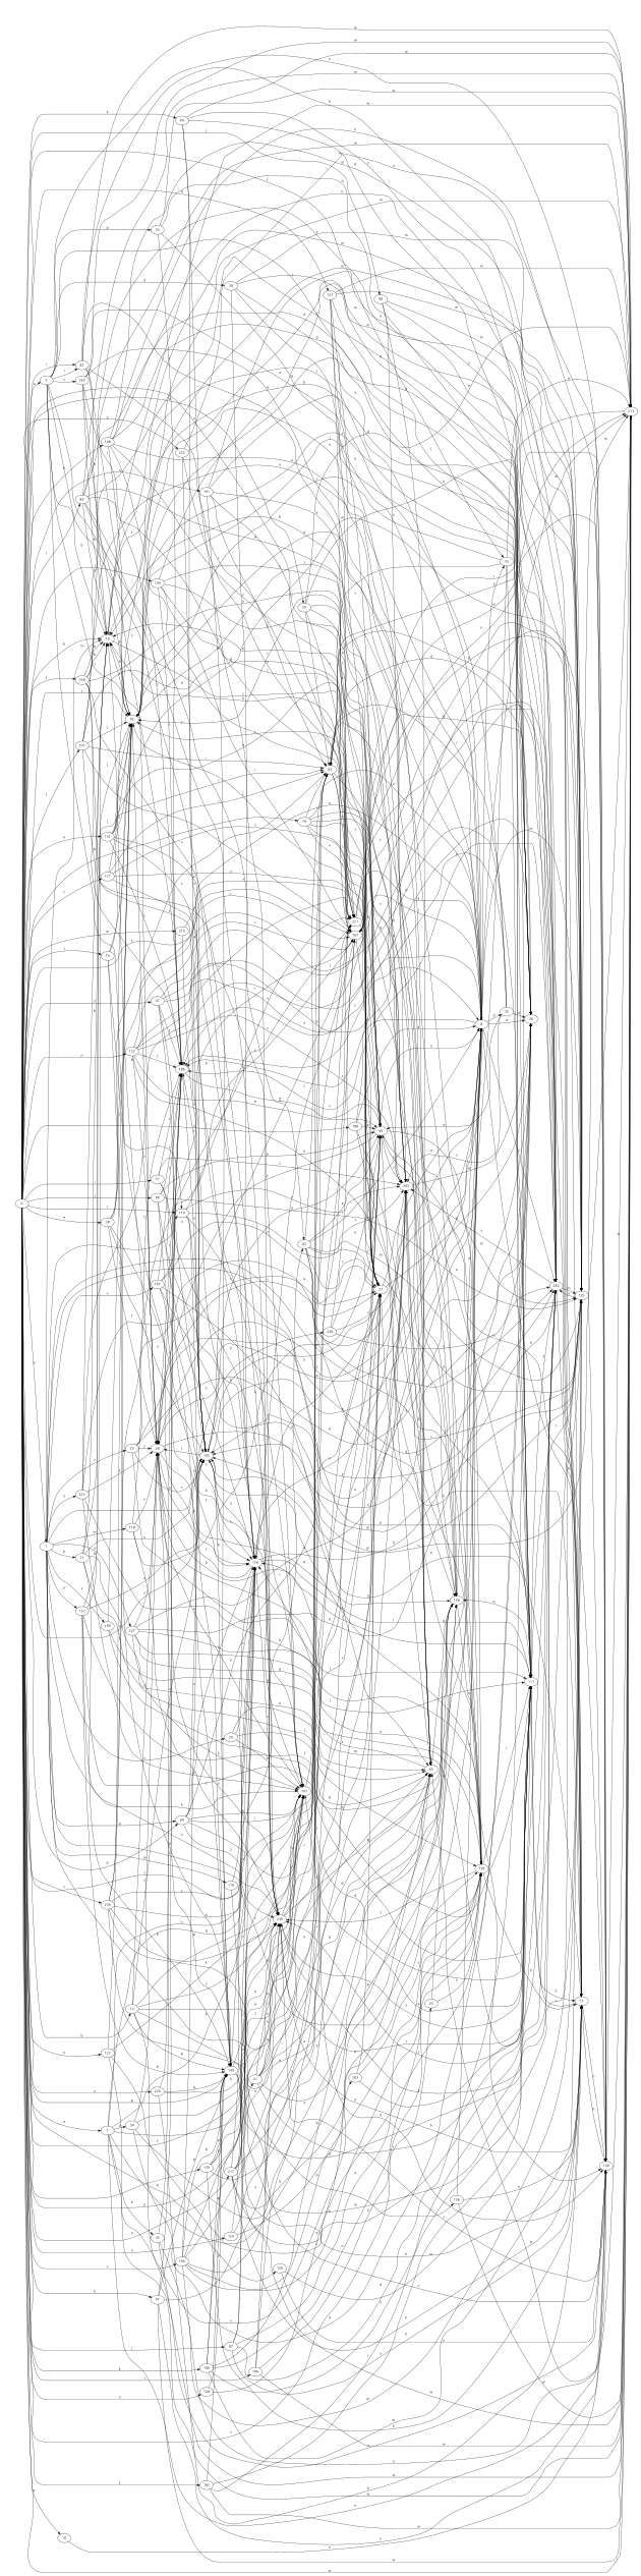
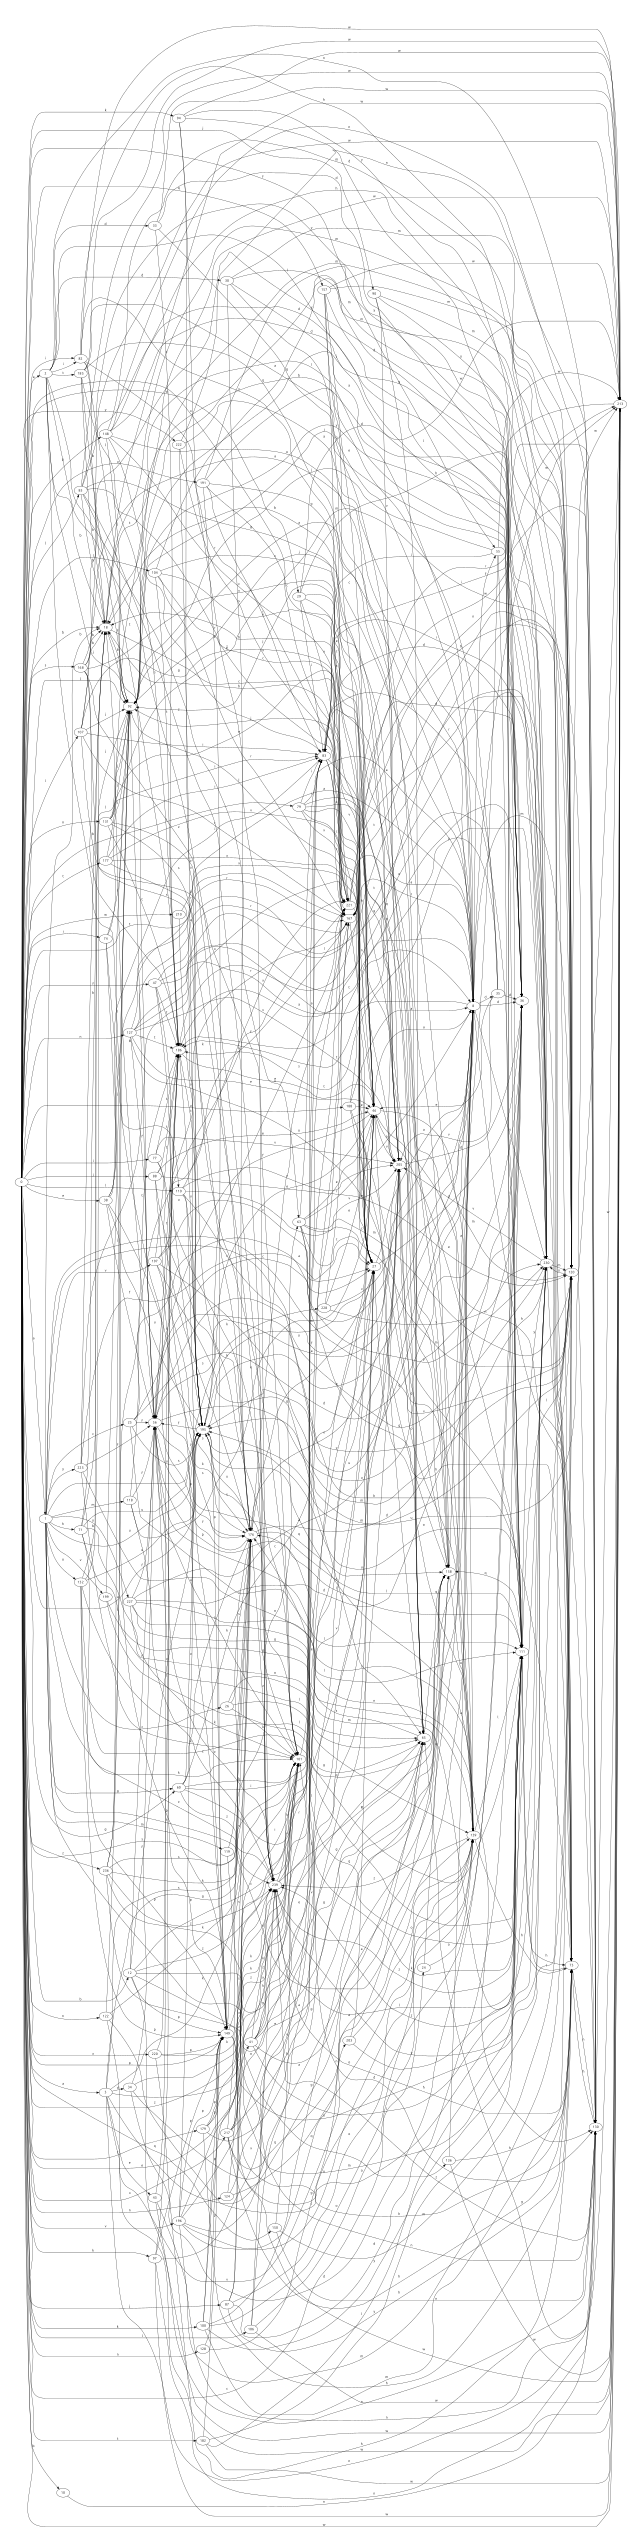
  strict digraph {
    fontname=Ubuntu
    rankdir=LR
    node [fontname=Ubuntu]
    edge [fontname=Ubuntu]
    0
    1
    2
    3
    10
    12
    18
    24
    29
    38
    41
    47
    55
    60
    74
    77
    79
    82
    85
    87
    88
    90
    92
    94
    97
    100
    104
    106
    107
    110
    122
    124
    127
    128
    131
    148
    149
    150
    157
    167
    168
    176
    177
    179
    182
    188
    191
    195
    196
    210
    213
    217
    220
    221
    222
    236
    239
    25
    26
    71
    101
    118
    119
    120
    132
    136
    139
    197
    199
    225
    227
    228
    230
    30
    33
    63
    111
    130
    185
    27
    34
    43
    158
    203
    8
    56
    73
    46
    83
    65
    186
    205
    36
    35
    0 -> 1 [label=a]
    0 -> 2 [label=a]
    0 -> 3 [label=a]
    0 -> 10 [label=b]
    0 -> 12 [label=b]
    0 -> 18 [label=b]
    0 -> 24 [label=c]
    0 -> 29 [label=d]
    0 -> 38 [label=e]
    0 -> 41 [label=e]
    0 -> 47 [label=f]
    0 -> 55 [label=f]
    0 -> 60 [label=g]
    0 -> 74 [label=i]
    0 -> 77 [label=i]
    0 -> 79 [label=i]
    0 -> 82 [label=i]
    0 -> 85 [label=j]
    0 -> 87 [label=j]
    0 -> 88 [label=j]
    0 -> 90 [label=j]
    0 -> 92 [label=j]
    0 -> 94 [label=k]
    0 -> 97 [label=k]
    0 -> 100 [label=k]
    0 -> 104 [label=l]
    0 -> 106 [label=l]
    0 -> 107 [label=l]
    0 -> 110 [label=l]
    0 -> 122 [label=n]
    0 -> 124 [label=n]
    0 -> 127 [label=n]
    0 -> 128 [label=n]
    0 -> 131 [label=o]
    0 -> 148 [label=p]
    0 -> 149 [label=p]
    0 -> 150 [label=q]
    0 -> 157 [label=q]
    0 -> 167 [label=r]
    0 -> 168 [label=s]
    0 -> 176 [label=s]
    0 -> 177 [label=t]
    0 -> 179 [label=t]
    0 -> 182 [label=t]
    0 -> 188 [label=u]
    0 -> 191 [label=u]
    0 -> 195 [label=u]
    0 -> 196 [label=v]
    0 -> 210 [label=w]
    0 -> 213 [label=w]
    0 -> 217 [label=x]
    0 -> 220 [label=x]
    0 -> 221 [label=x]
    0 -> 222 [label=y]
    0 -> 236 [label=z]
    0 -> 239 [label=z]
    1 -> 18 [label=b]
    1 -> 60 [label=g]
-   1 -> 110 [label=u]
+   1 -> 195 [label=u]
    1 -> 25 [label=c]
    1 -> 26 [label=c]
    1 -> 71 [label=h]
    1 -> 101 [label=k]
    1 -> 118 [label=m]
    1 -> 119 [label=m]
    1 -> 120 [label=m]
    1 -> 132 [label=o]
    1 -> 136 [label=o]
    1 -> 139 [label=o]
    1 -> 197 [label=v]
    1 -> 199 [label=v]
    1 -> 225 [label=y]
    1 -> 227 [label=y]
    1 -> 228 [label=y]
    1 -> 230 [label=y]
    2 -> 18 [label=b]
    2 -> 82 [label=i]
    2 -> 92 [label=j]
    2 -> 110 [label=l]
    2 -> 176 [label=s]
    2 -> 30 [label=d]
    2 -> 33 [label=d]
    2 -> 63 [label=g]
    2 -> 111 [label=l]
    2 -> 130 [label=n]
    2 -> 185 [label=t]
    3 -> 176 [label=s]
    3 -> 101 [label=k]
    3 -> 63 [label=g]
    3 -> 130 [label=n]
    3 -> 27 [label=c]
    3 -> 34 [label=d]
    3 -> 43 [label=e]
    3 -> 158 [label=q]
    3 -> 203 [label=v]
    10 -> 130 [label=n]
    12 -> 149 [label=p]
    12 -> 195 [label=u]
    12 -> 239 [label=z]
    12 -> 120 [label=m]
    12 -> 130 [label=n]
    12 -> 27 [label=c]
    12 -> 8 [label=a]
    12 -> 56 [label=f]
    18 -> 92 [label=j]
    18 -> 213 [label=w]
    18 -> 120 [label=m]
    18 -> 111 [label=l]
    18 -> 27 [label=c]
    24 -> 139 [label=o]
    24 -> 158 [label=q]
    29 -> 213 [label=w]
    29 -> 221 [label=x]
    29 -> 27 [label=c]
    29 -> 73 [label=h]
    29 -> 46 [label=e]
    29 -> 83 [label=i]
    38 -> 92 [label=j]
    38 -> 167 [label=r]
    38 -> 195 [label=u]
    38 -> 101 [label=k]
    38 -> 56 [label=f]
    38 -> 83 [label=i]
    41 -> 167 [label=r]
    41 -> 239 [label=z]
    41 -> 111 [label=l]
    41 -> 27 [label=c]
    41 -> 158 [label=q]
    41 -> 8 [label=a]
    41 -> 46 [label=e]
    41 -> 65 [label=g]
    47 -> 149 [label=p]
    47 -> 167 [label=r]
    47 -> 195 [label=u]
    47 -> 8 [label=a]
    47 -> 73 [label=h]
    47 -> 186 [label=t]
    55 -> 92 [label=j]
    55 -> 195 [label=u]
    55 -> 213 [label=w]
    55 -> 111 [label=l]
    55 -> 83 [label=i]
    60 -> 176 [label=s]
    60 -> 195 [label=u]
    60 -> 239 [label=z]
    60 -> 101 [label=k]
    60 -> 27 [label=c]
    60 -> 83 [label=i]
    60 -> 205 [label=v]
    74 -> 92 [label=j]
    74 -> 149 [label=p]
    74 -> 176 [label=s]
    74 -> 120 [label=m]
    77 -> 176 [label=s]
    77 -> 101 [label=k]
    77 -> 186 [label=t]
    77 -> 205 [label=v]
    79 -> 221 [label=x]
    79 -> 139 [label=o]
    79 -> 27 [label=c]
    79 -> 158 [label=q]
    79 -> 8 [label=a]
    79 -> 83 [label=i]
    79 -> 205 [label=v]
    82 -> 18 [label=b]
    82 -> 92 [label=j]
    82 -> 167 [label=r]
    82 -> 213 [label=w]
    82 -> 73 [label=h]
    82 -> 205 [label=v]
    85 -> 18 [label=b]
    85 -> 167 [label=r]
    85 -> 213 [label=w]
    85 -> 239 [label=z]
    85 -> 230 [label=y]
    85 -> 65 [label=g]
    85 -> 186 [label=t]
    85 -> 36 [label=d]
    87 -> 176 [label=s]
    87 -> 101 [label=k]
    87 -> 139 [label=o]
    87 -> 73 [label=h]
    87 -> 36 [label=d]
    88 -> 176 [label=s]
    88 -> 101 [label=k]
    88 -> 120 [label=m]
    88 -> 46 [label=e]
    88 -> 186 [label=t]
    90 -> 120 [label=m]
    90 -> 230 [label=y]
    90 -> 65 [label=g]
    90 -> 205 [label=v]
    92 -> 18 [label=b]
    92 -> 213 [label=w]
    92 -> 120 [label=m]
    92 -> 230 [label=y]
    92 -> 8 [label=a]
    92 -> 56 [label=f]
    94 -> 195 [label=u]
    94 -> 213 [label=w]
    94 -> 239 [label=z]
    94 -> 230 [label=y]
    94 -> 36 [label=d]
    97 -> 149 [label=p]
    97 -> 213 [label=w]
    97 -> 221 [label=x]
    97 -> 130 [label=n]
    97 -> 186 [label=t]
    100 -> 149 [label=p]
    100 -> 101 [label=k]
    100 -> 120 [label=m]
    100 -> 139 [label=o]
    100 -> 230 [label=y]
    100 -> 65 [label=g]
    104 -> 167 [label=r]
    104 -> 120 [label=m]
    104 -> 27 [label=c]
    104 -> 46 [label=e]
    104 -> 186 [label=t]
    104 -> 205 [label=v]
    106 -> 213 [label=w]
    106 -> 239 [label=z]
    106 -> 139 [label=o]
    106 -> 27 [label=c]
    107 -> 18 [label=b]
    107 -> 92 [label=j]
    107 -> 167 [label=r]
    107 -> 213 [label=w]
    107 -> 101 [label=k]
    107 -> 46 [label=e]
    107 -> 83 [label=i]
    110 -> 149 [label=p]
    110 -> 195 [label=u]
    110 -> 221 [label=x]
    110 -> 120 [label=m]
    110 -> 73 [label=h]
    110 -> 205 [label=v]
    122 -> 92 [label=j]
    122 -> 213 [label=w]
    122 -> 101 [label=k]
    122 -> 111 [label=l]
    124 -> 176 [label=s]
    124 -> 139 [label=o]
    124 -> 205 [label=v]
    127 -> 221 [label=x]
    127 -> 139 [label=o]
    127 -> 111 [label=l]
    127 -> 130 [label=n]
    127 -> 8 [label=a]
    127 -> 56 [label=f]
    127 -> 46 [label=e]
    127 -> 186 [label=t]
    127 -> 205 [label=v]
    128 -> 149 [label=p]
    128 -> 65 [label=g]
    131 -> 92 [label=j]
    131 -> 176 [label=s]
    131 -> 239 [label=z]
    131 -> 120 [label=m]
    131 -> 46 [label=e]
    131 -> 83 [label=i]
    131 -> 186 [label=t]
    148 -> 92 [label=j]
    148 -> 120 [label=m]
    148 -> 139 [label=o]
    148 -> 130 [label=n]
    148 -> 27 [label=c]
    148 -> 73 [label=h]
    148 -> 83 [label=i]
    148 -> 36 [label=d]
    149 -> 176 [label=s]
    149 -> 213 [label=w]
    149 -> 73 [label=h]
    149 -> 83 [label=i]
+   150 -> 101 [label=k]
    150 -> 120 [label=m]
    150 -> 130 [label=n]
    157 -> 213 [label=w]
    157 -> 221 [label=x]
    157 -> 120 [label=m]
    157 -> 111 [label=l]
    157 -> 27 [label=c]
    157 -> 46 [label=e]
    167 -> 176 [label=s]
    167 -> 213 [label=w]
    167 -> 130 [label=n]
    167 -> 56 [label=f]
    167 -> 73 [label=h]
    167 -> 46 [label=e]
    168 -> 18 [label=b]
    168 -> 176 [label=s]
    168 -> 239 [label=z]
    168 -> 230 [label=y]
    168 -> 8 [label=a]
    168 -> 186 [label=t]
    168 -> 205 [label=v]
    176 -> 195 [label=u]
    176 -> 239 [label=z]
    176 -> 111 [label=l]
    176 -> 27 [label=c]
    176 -> 56 [label=f]
    176 -> 205 [label=v]
    176 -> 36 [label=d]
    177 -> 92 [label=j]
    177 -> 221 [label=x]
    177 -> 101 [label=k]
    177 -> 83 [label=i]
    177 -> 205 [label=v]
    179 -> 149 [label=p]
    179 -> 239 [label=z]
    179 -> 101 [label=k]
    179 -> 73 [label=h]
    179 -> 65 [label=g]
    182 -> 149 [label=p]
    182 -> 213 [label=w]
    182 -> 230 [label=y]
    182 -> 111 [label=l]
    188 -> 139 [label=o]
    188 -> 230 [label=y]
    188 -> 158 [label=q]
    188 -> 8 [label=a]
    188 -> 46 [label=e]
    191 -> 149 [label=p]
    191 -> 230 [label=y]
    191 -> 27 [label=c]
    191 -> 83 [label=i]
-   191 -> 65 [label=k]
+   191 -> 65 [label=g]
    191 -> 36 [label=d]
    195 -> 149 [label=p]
    195 -> 176 [label=s]
    195 -> 139 [label=o]
    195 -> 27 [label=c]
    195 -> 8 [label=a]
    195 -> 56 [label=f]
    195 -> 46 [label=e]
    195 -> 186 [label=t]
    196 -> 149 [label=p]
    196 -> 195 [label=u]
    196 -> 221 [label=x]
    196 -> 139 [label=o]
    196 -> 130 [label=n]
    196 -> 158 [label=q]
    196 -> 46 [label=e]
    196 -> 205 [label=v]
    210 -> 195 [label=u]
    210 -> 8 [label=a]
    213 -> 167 [label=r]
    213 -> 195 [label=u]
    213 -> 65 [label=g]
    217 -> 176 [label=s]
    217 -> 239 [label=z]
    217 -> 101 [label=k]
    217 -> 8 [label=a]
    217 -> 73 [label=h]
    217 -> 46 [label=e]
    217 -> 65 [label=g]
    217 -> 36 [label=d]
    220 -> 149 [label=p]
    220 -> 101 [label=k]
    220 -> 73 [label=h]
    220 -> 186 [label=t]
    221 -> 92 [label=j]
    221 -> 195 [label=u]
    221 -> 27 [label=c]
    221 -> 8 [label=a]
    221 -> 36 [label=d]
    222 -> 195 [label=u]
    222 -> 221 [label=x]
    222 -> 130 [label=n]
    222 -> 8 [label=a]
    236 -> 92 [label=j]
    236 -> 176 [label=s]
    236 -> 239 [label=z]
    236 -> 101 [label=k]
    236 -> 230 [label=y]
    236 -> 65 [label=g]
    236 -> 186 [label=t]
    239 -> 101 [label=k]
    239 -> 230 [label=y]
    239 -> 111 [label=l]
    239 -> 158 [label=q]
    239 -> 73 [label=h]
    239 -> 205 [label=v]
    25 -> 195 [label=u]
    25 -> 230 [label=y]
    25 -> 111 [label=l]
    25 -> 8 [label=a]
    25 -> 56 [label=f]
    25 -> 36 [label=d]
    26 -> 176 [label=s]
    26 -> 101 [label=k]
    26 -> 158 [label=q]
    26 -> 65 [label=g]
    71 -> 18 [label=b]
    71 -> 92 [label=j]
    71 -> 149 [label=p]
    71 -> 195 [label=u]
    71 -> 139 [label=o]
    71 -> 111 [label=l]
    101 -> 83 [label=i]
    118 -> 221 [label=x]
    118 -> 239 [label=z]
    118 -> 56 [label=f]
    118 -> 46 [label=e]
    119 -> 176 [label=s]
    119 -> 130 [label=n]
    120 -> 213 [label=w]
    120 -> 230 [label=y]
    120 -> 111 [label=l]
    120 -> 186 [label=t]
    132 -> 18 [label=b]
    132 -> 92 [label=j]
    132 -> 149 [label=p]
    132 -> 195 [label=u]
    132 -> 239 [label=z]
    132 -> 111 [label=l]
    132 -> 130 [label=n]
    136 -> 213 [label=w]
    136 -> 8 [label=a]
    136 -> 73 [label=h]
    139 -> 176 [label=s]
    139 -> 239 [label=z]
    139 -> 111 [label=l]
    139 -> 73 [label=h]
    197 -> 167 [label=r]
    197 -> 176 [label=s]
    197 -> 120 [label=m]
    197 -> 27 [label=c]
    197 -> 65 [label=g]
    197 -> 186 [label=t]
    199 -> 92 [label=j]
    199 -> 111 [label=l]
    199 -> 65 [label=g]
    225 -> 18 [label=b]
    225 -> 221 [label=x]
    225 -> 101 [label=k]
    225 -> 139 [label=o]
    225 -> 27 [label=c]
    225 -> 56 [label=f]
    227 -> 101 [label=k]
    227 -> 120 [label=m]
    227 -> 111 [label=l]
    227 -> 8 [label=a]
    227 -> 56 [label=f]
    227 -> 65 [label=g]
    227 -> 36 [label=d]
    228 -> 167 [label=r]
    228 -> 230 [label=y]
    228 -> 46 [label=e]
    228 -> 205 [label=v]
    230 -> 92 [label=j]
    230 -> 167 [label=r]
    230 -> 239 [label=z]
    230 -> 120 [label=m]
    230 -> 73 [label=h]
    230 -> 83 [label=i]
    230 -> 205 [label=v]
    30 -> 176 [label=s]
    30 -> 120 [label=m]
    30 -> 158 [label=q]
    30 -> 8 [label=a]
    30 -> 36 [label=d]
    33 -> 213 [label=w]
    33 -> 65 [label=g]
    33 -> 186 [label=t]
    33 -> 36 [label=d]
    63 -> 120 [label=m]
    63 -> 230 [label=y]
    63 -> 27 [label=c]
    63 -> 8 [label=a]
    63 -> 73 [label=h]
    63 -> 46 [label=e]
    63 -> 83 [label=i]
    63 -> 205 [label=v]
    111 -> 92 [label=j]
    111 -> 195 [label=u]
    111 -> 239 [label=z]
    111 -> 101 [label=k]
    111 -> 230 [label=y]
    111 -> 158 [label=q]
    111 -> 73 [label=h]
    111 -> 46 [label=e]
    111 -> 205 [label=v]
    130 -> 213 [label=w]
    130 -> 239 [label=z]
    130 -> 73 [label=h]
    130 -> 83 [label=i]
    185 -> 18 [label=b]
    185 -> 213 [label=w]
    185 -> 158 [label=q]
    185 -> 8 [label=a]
    185 -> 56 [label=f]
    185 -> 186 [label=t]
    27 -> 18 [label=b]
    27 -> 92 [label=j]
    27 -> 139 [label=o]
    27 -> 8 [label=a]
    27 -> 36 [label=d]
    34 -> 221 [label=x]
    34 -> 8 [label=a]
    34 -> 56 [label=f]
    34 -> 36 [label=d]
    43 -> 213 [label=w]
    43 -> 120 [label=m]
    43 -> 186 [label=t]
    158 -> 18 [label=b]
    158 -> 139 [label=o]
    158 -> 8 [label=a]
    158 -> 205 [label=v]
    203 -> 139 [label=o]
    203 -> 111 [label=l]
    203 -> 27 [label=c]
    8 -> 55 [label=f]
    8 -> 92 [label=j]
    8 -> 167 [label=r]
    8 -> 213 [label=w]
    8 -> 120 [label=m]
    8 -> 230 [label=y]
    8 -> 56 [label=f]
    8 -> 73 [label=h]
    8 -> 186 [label=t]
    8 -> 36 [label=d]
    8 -> 35 [label=d]
    56 -> 18 [label=b]
    56 -> 149 [label=p]
    56 -> 239 [label=z]
    56 -> 101 [label=k]
    56 -> 120 [label=m]
    56 -> 111 [label=l]
    56 -> 130 [label=n]
    56 -> 27 [label=c]
    56 -> 158 [label=q]
    56 -> 8 [label=a]
    56 -> 186 [label=t]
    73 -> 111 [label=l]
    73 -> 130 [label=n]
    73 -> 186 [label=t]
    46 -> 18 [label=b]
    46 -> 120 [label=m]
    46 -> 130 [label=n]
    46 -> 8 [label=a]
    46 -> 56 [label=f]
    46 -> 65 [label=g]
    46 -> 205 [label=v]
    83 -> 167 [label=r]
    83 -> 221 [label=x]
    83 -> 139 [label=o]
    83 -> 158 [label=q]
    83 -> 36 [label=d]
    65 -> 176 [label=s]
    65 -> 158 [label=q]
    186 -> 195 [label=u]
    186 -> 46 [label=e]
    205 -> 92 [label=j]
    205 -> 65 [label=g]
    205 -> 36 [label=d]
    36 -> 195 [label=u]
    36 -> 186 [label=t]
    35 -> 18 [label=b]
    35 -> 46 [label=e]
    35 -> 83 [label=i]
    35 -> 186 [label=t]
    35 -> 205 [label=v]
    35 -> 36 [label=d]
  }
